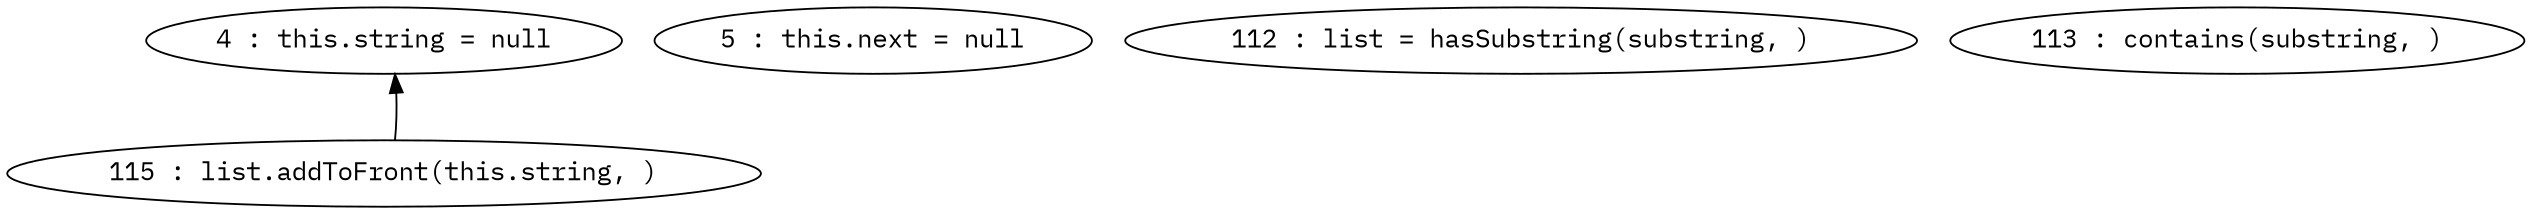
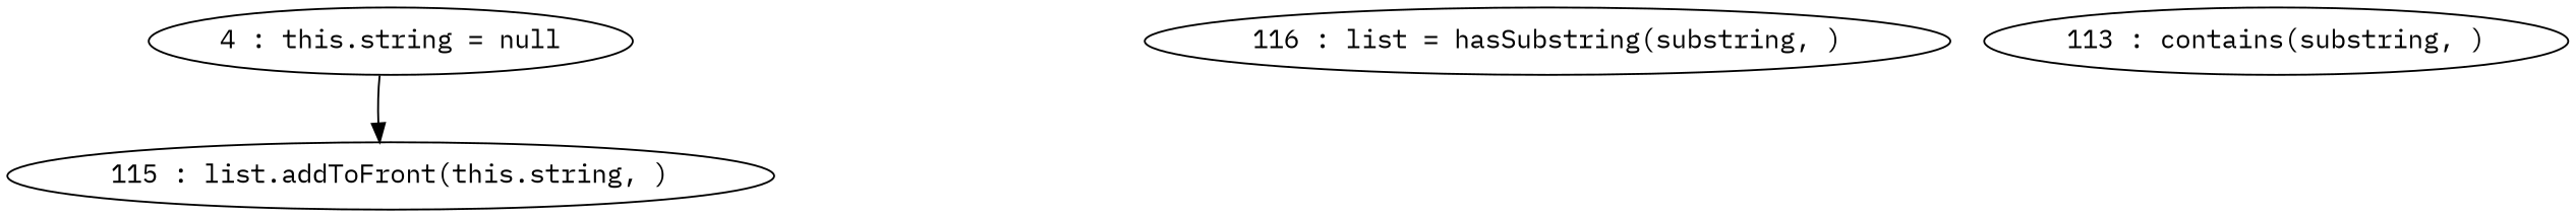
  digraph {
    fontname="IBM Plex Mono"
    node [fontname="IBM Plex Mono"]
    "4 : this.string = null"
    "115 : list.addToFront(this.string, )"
-   "5 : this.next = null"
-   "112 : list = hasSubstring(substring, )"
+   "112 : list = hasSubstring(substring, )" [label="116 : list = hasSubstring(substring, )"]
    "113 : contains(substring, )"
-   "115 : list.addToFront(this.string, )" -> "4 : this.string = null" [fontname="IBM Plex Mono"]
+   "4 : this.string = null" -> "115 : list.addToFront(this.string, )" [fontname="IBM Plex Mono"]
  }
